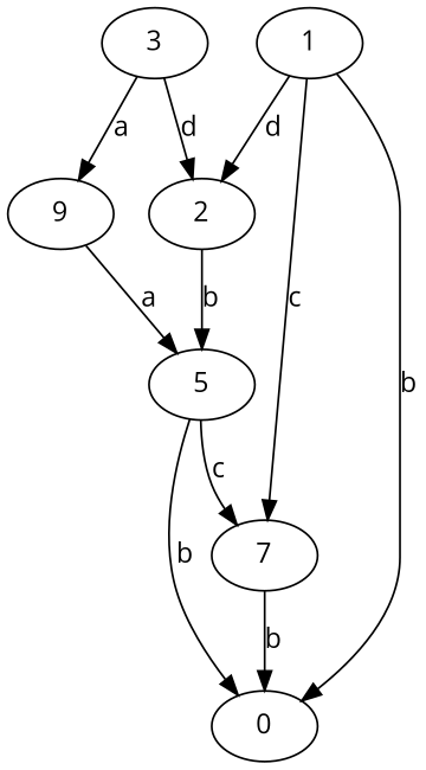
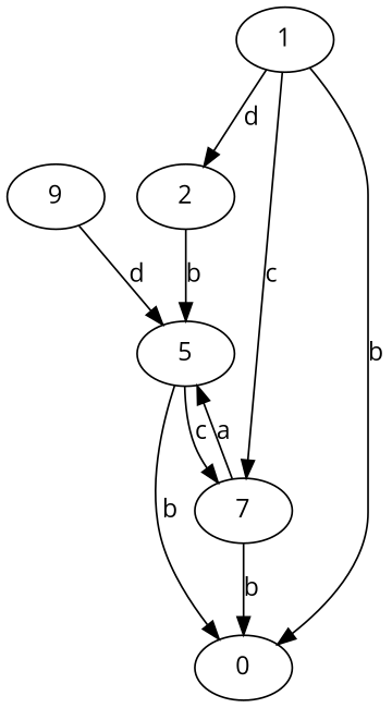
  strict digraph {
    fontname="Open Sans"
    node [fontname="Open Sans"]
    edge [fontname="Open Sans"]
    n1 [label=9]
-   3
    2
    5
    7
    n6 [label=0]
    1
-   n1 -> 5 [label=a]
-   3 -> n1 [label=a]
-   3 -> 2 [label=d]
+   n1 -> 5 [label=d]
    2 -> 5 [label=b]
    5 -> 7 [label=c]
    5 -> n6 [label=b]
+   7 -> 5 [label=a]
    7 -> n6 [label=b]
    1 -> 2 [label=d]
    1 -> 7 [label=c]
    1 -> n6 [label=b]
  }
